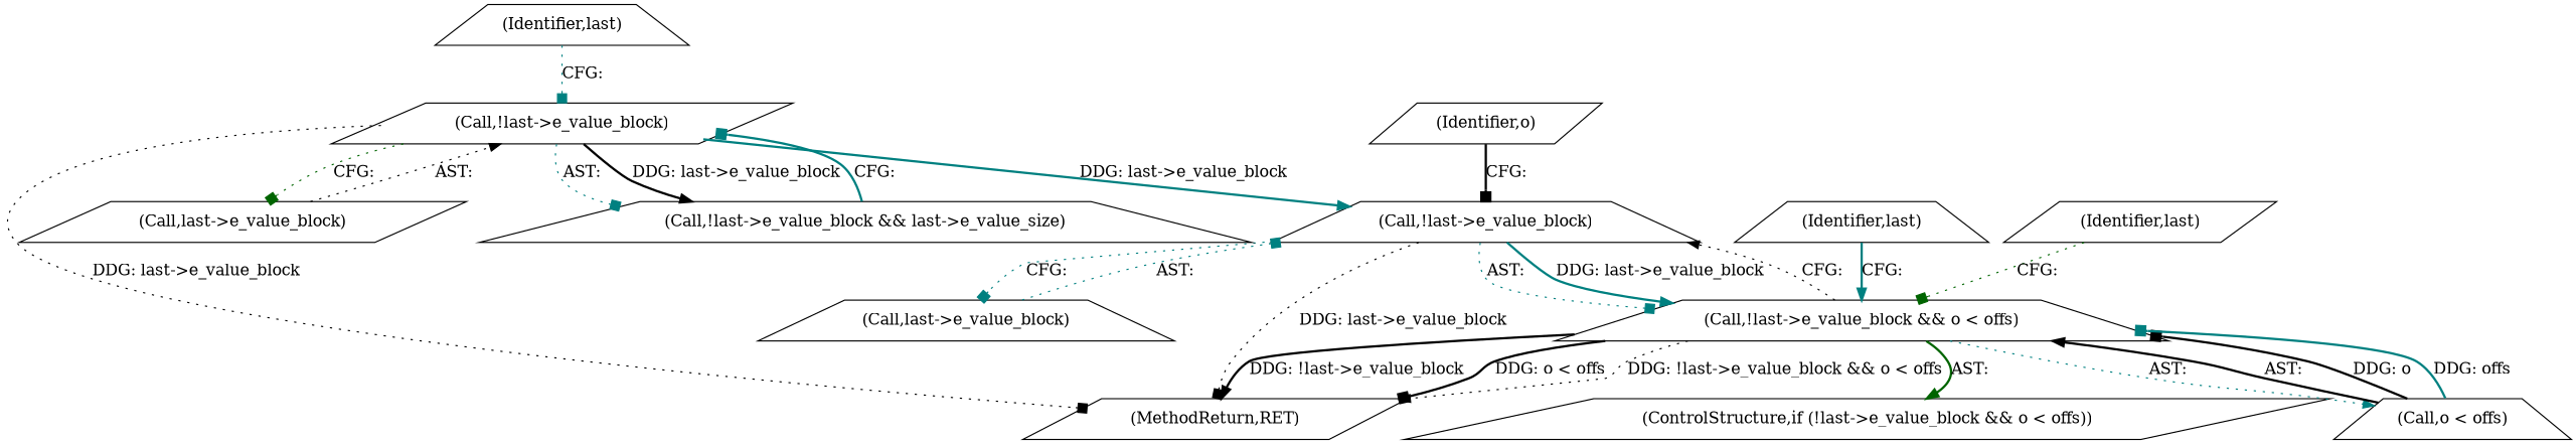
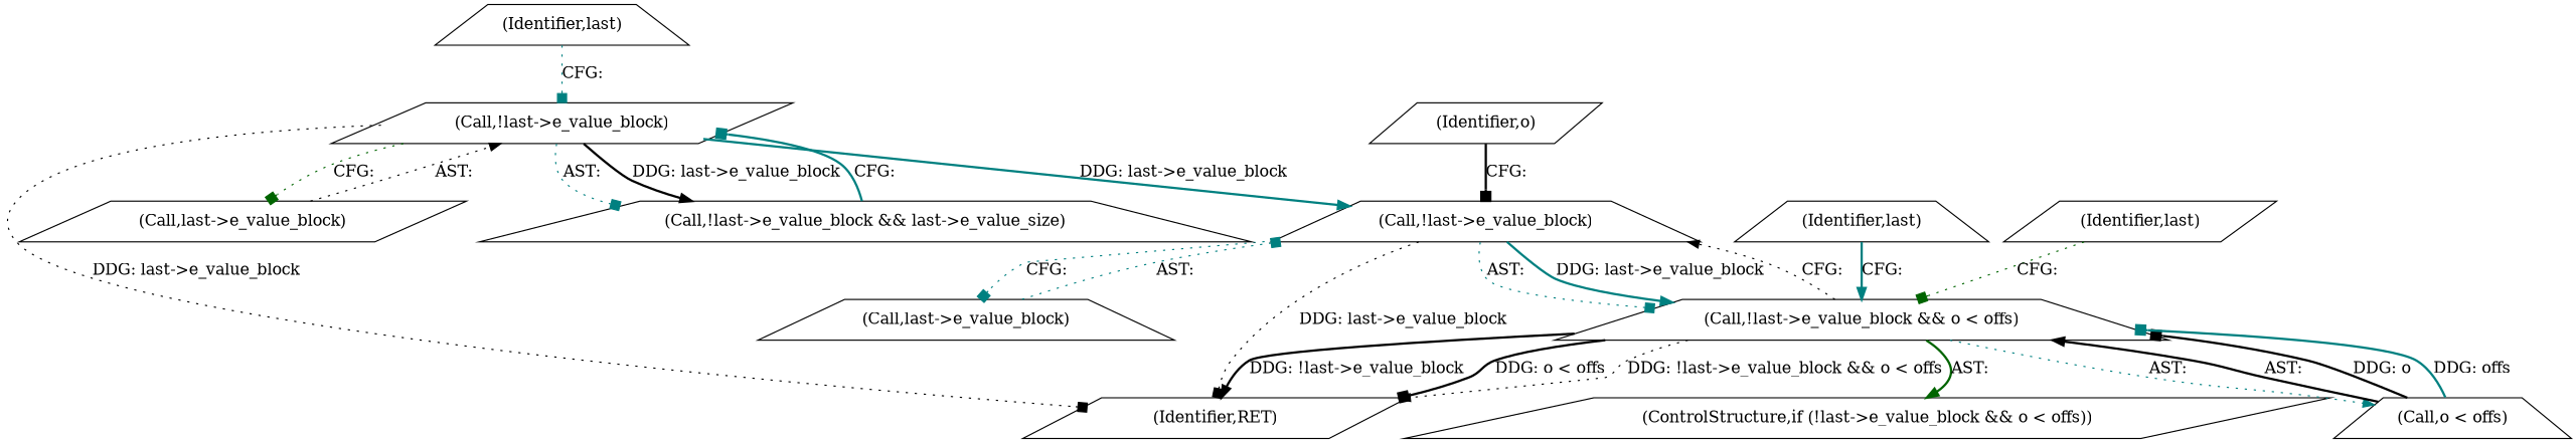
  digraph {
    node [shape=trapezium]
    edge [arrowhead=box color=teal style=dotted]
    n1 [label="(Call,!last->e_value_block)"]
    n2 [label="(Call,!last->e_value_block && o < offs)"]
    n3 [label="(Call,last->e_value_block)"]
-   n4 [label="(MethodReturn,RET)" shape=parallelogram]
+   n4 [label="(Identifier,RET)" shape=parallelogram]
    n5 [label="(ControlStructure,if (!last->e_value_block && o < offs))" shape=parallelogram]
    n6 [label="(Call,o < offs)"]
    n7 [label="(Call,!last->e_value_block)" shape=parallelogram]
    n8 [label="(Call,last->e_value_block)" shape=parallelogram]
    n9 [label="(Call,!last->e_value_block && last->e_value_size)"]
    n10 [label="(Identifier,last)"]
    n11 [label="(Identifier,last)"]
    n12 [label="(Identifier,o)" shape=parallelogram]
    n13 [label="(Identifier,last)" shape=parallelogram]
    n1 -> n2 [label="AST: "]
    n1 -> n2 [arrowhead=normal label="DDG: last->e_value_block" style=bold]
    n1 -> n3 [label="CFG: "]
    n1 -> n4 [color=black label="DDG: last->e_value_block"]
    n2 -> n1 [arrowhead=normal color=black label="CFG: "]
    n2 -> n4 [color=black label="DDG: o < offs" style=bold]
    n2 -> n4 [arrowhead=normal color=black label="DDG: !last->e_value_block && o < offs"]
    n2 -> n4 [arrowhead=normal color=black label="DDG: !last->e_value_block" style=bold]
    n2 -> n5 [arrowhead=normal color=darkgreen label="AST: " style=bold]
    n2 -> n6 [arrowhead=normal label="AST: "]
    n3 -> n1 [label="AST: "]
    n6 -> n2 [arrowhead=normal color=black label="AST: " style=bold]
    n6 -> n2 [color=black label="DDG: o" style=bold]
    n6 -> n2 [label="DDG: offs" style=bold]
    n7 -> n1 [arrowhead=normal label="DDG: last->e_value_block" style=bold]
    n7 -> n4 [color=black label="DDG: last->e_value_block"]
    n7 -> n8 [color=darkgreen label="CFG: "]
    n7 -> n9 [label="AST: "]
    n7 -> n9 [arrowhead=normal color=black label="DDG: last->e_value_block" style=bold]
    n8 -> n7 [arrowhead=normal color=black label="AST: "]
    n9 -> n7 [label="CFG: " style=bold]
    n10 -> n7 [label="CFG: "]
    n11 -> n2 [arrowhead=normal label="CFG: " style=bold]
    n12 -> n1 [color=black label="CFG: " style=bold]
    n13 -> n2 [color=darkgreen label="CFG: "]
  }
